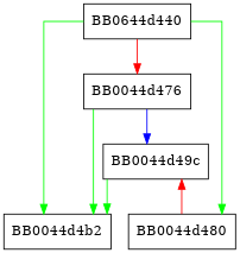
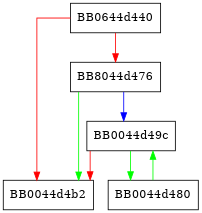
  digraph {
    splines=ortho
    node [shape=box]
    edge [color=green]
    n1 [label=BB0644d440]
    BB0044d4b2
-   BB0044d476
+   BB0044d476 [label=BB8044d476]
    BB0044d49c
    BB0044d480
-   n1 -> BB0044d4b2
+   n1 -> BB0044d4b2 [color=red]
    n1 -> BB0044d476 [color=red]
    BB0044d476 -> BB0044d4b2
    BB0044d476 -> BB0044d49c [color=blue]
-   BB0044d49c -> BB0044d4b2
-   n1 -> BB0044d480
-   BB0044d480 -> BB0044d49c [color=red]
+   BB0044d49c -> BB0044d4b2 [color=red]
+   BB0044d49c -> BB0044d480
+   BB0044d480 -> BB0044d49c
  }
